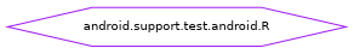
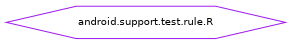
  digraph {
    rankdir=LR
-   n1 [color=purple fillcolor=white fontname=Helvetica fontsize=10 height=0.2 label="android.support.test.android.R" shape=hexagon style=filled width=0.4]
+   n1 [color=purple fillcolor=white fontname=Helvetica fontsize=10 height=0.2 label="android.support.test.rule.R" shape=hexagon style=filled width=0.4]
  }
